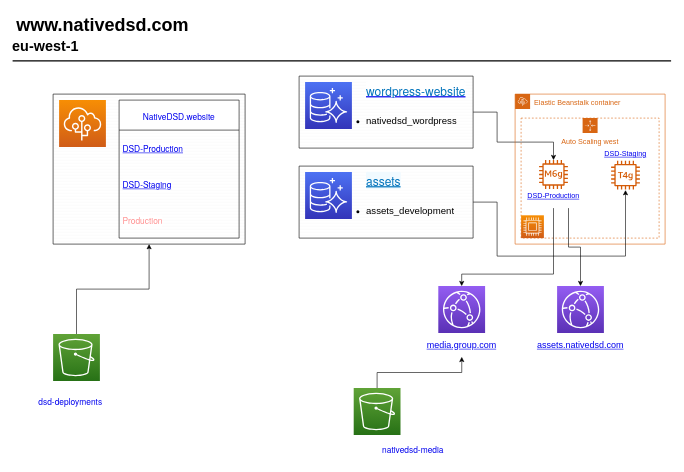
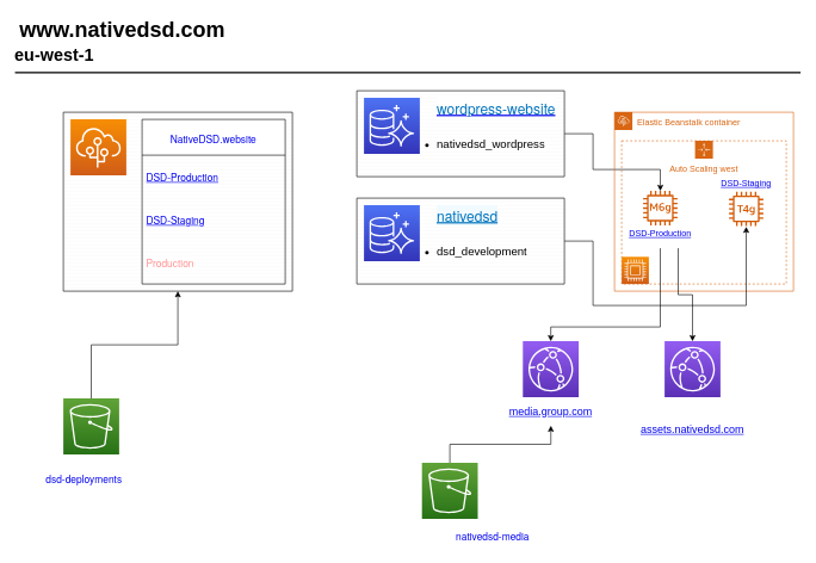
  <mxCell id="0" />
  <mxCell id="1" parent="0" />
  <mxCell id="2" value="www.nativedsd.com" style="text;html=1;resizable=0;points=[];autosize=1;align=left;verticalAlign=top;spacingTop=-4;fontSize=30;fontStyle=1" parent="1" vertex="1"><mxGeometry x="24.5" y="20.5" width="310" height="40" as="geometry" /></mxCell>
  <mxCell id="3" value="" style="line;strokeWidth=2;html=1;fontSize=14;" parent="1" vertex="1"><mxGeometry x="20.5" y="95.5" width="1097.5" height="10" as="geometry" /></mxCell>
  <mxCell id="4" value="" style="verticalLabelPosition=bottom;verticalAlign=top;html=1;shape=mxgraph.basic.patternFillRect;fillStyle=hor;step=5;fillStrokeWidth=0.2;fillStrokeColor=#dddddd;" parent="1" vertex="1"><mxGeometry x="88" y="156" width="320" height="250" as="geometry" /></mxCell>
  <mxCell id="5" value="" style="sketch=0;points=[[0,0,0],[0.25,0,0],[0.5,0,0],[0.75,0,0],[1,0,0],[0,1,0],[0.25,1,0],[0.5,1,0],[0.75,1,0],[1,1,0],[0,0.25,0],[0,0.5,0],[0,0.75,0],[1,0.25,0],[1,0.5,0],[1,0.75,0]];outlineConnect=0;fontColor=#232F3E;gradientColor=#F78E04;gradientDirection=north;fillColor=#D05C17;strokeColor=#ffffff;dashed=0;verticalLabelPosition=bottom;verticalAlign=top;align=center;html=1;fontSize=12;fontStyle=0;aspect=fixed;shape=mxgraph.aws4.resourceIcon;resIcon=mxgraph.aws4.elastic_beanstalk;" parent="1" vertex="1"><mxGeometry x="98" y="166" width="78" height="78" as="geometry" /></mxCell>
  <mxCell id="6" value="&lt;a style=&quot;background-color: rgb(255, 255, 255); border-collapse: separate; border-spacing: 0px; caption-side: top; cursor: auto; direction: ltr; empty-cells: show; font-variant-numeric: normal; font-variant-east-asian: normal; font-variant-alternates: normal; font-stretch: normal; hyphens: none; list-style: outside none disc; tab-size: 8; text-align: left; text-align-last: auto; text-shadow: none; visibility: visible; box-sizing: border-box; font-size: 14px; line-height: var(--font-body-m-line-height-i7xxvv,22px); font-family: &amp;quot;Amazon Ember&amp;quot;, &amp;quot;Helvetica Neue&amp;quot;, Roboto, Arial, sans-serif; -webkit-font-smoothing: inherit; display: inline; text-decoration-line: none; text-decoration-color: transparent; transition-property: color, text-decoration, -webkit-text-decoration; transition-duration: var(--motion-duration-refresh-only-medium-5flen2,165ms);&quot; data-awsui-focus-visible=&quot;true&quot; href=&quot;https://eu-west-1.console.aws.amazon.com/elasticbeanstalk/home?region=eu-west-1#/application/overview?applicationName=NativeDSD.com&quot; class=&quot;awsui_link_4c84z_16m2q_93 awsui_variant-secondary_4c84z_16m2q_140 awsui_font-size-body-m_4c84z_16m2q_414&quot;&gt;NativeDSD.website&lt;/a&gt;" style="swimlane;fontStyle=0;childLayout=stackLayout;horizontal=1;startSize=50;horizontalStack=0;resizeParent=1;resizeParentMax=0;resizeLast=0;collapsible=1;marginBottom=0;whiteSpace=wrap;html=1;fontSize=20;" parent="1" vertex="1"><mxGeometry x="198" y="166" width="200" height="230" as="geometry" /></mxCell>
  <mxCell id="7" value="&lt;a style=&quot;background-color: rgb(255, 255, 255); border-collapse: separate; border-spacing: 0px; caption-side: top; cursor: pointer; direction: ltr; empty-cells: show; font-variant-numeric: normal; font-variant-east-asian: normal; font-variant-alternates: normal; font-stretch: normal; hyphens: none; list-style: outside none disc; tab-size: 8; text-align-last: auto; text-shadow: none; visibility: visible; box-sizing: border-box; font-size: 14px; line-height: var(--font-body-m-line-height-i7xxvv,22px); font-family: &amp;quot;Amazon Ember&amp;quot;, &amp;quot;Helvetica Neue&amp;quot;, Roboto, Arial, sans-serif; -webkit-font-smoothing: inherit; display: inline; text-decoration-color: currentcolor; transition-property: color, text-decoration, -webkit-text-decoration; transition-duration: var(--motion-duration-refresh-only-medium-5flen2,165ms);&quot; data-awsui-focus-visible=&quot;true&quot; href=&quot;https://eu-west-1.console.aws.amazon.com/elasticbeanstalk/home?region=eu-west-1#/environment/dashboard?environmentId=e-crsmhgcima&quot; class=&quot;awsui_link_4c84z_16m2q_93 awsui_variant-secondary_4c84z_16m2q_140 awsui_font-size-body-m_4c84z_16m2q_414&quot;&gt;DSD-Production&lt;/a&gt;" style="text;strokeColor=none;fillColor=none;align=left;verticalAlign=middle;spacingLeft=4;spacingRight=4;overflow=hidden;points=[[0,0.5],[1,0.5]];portConstraint=eastwest;rotatable=0;whiteSpace=wrap;html=1;" parent="6" vertex="1"><mxGeometry y="50" width="200" height="60" as="geometry" /></mxCell>
  <mxCell id="8" value="&lt;a style=&quot;background-color: rgb(255, 255, 255); border-collapse: separate; border-spacing: 0px; caption-side: top; cursor: auto; direction: ltr; empty-cells: show; font-variant-numeric: normal; font-variant-east-asian: normal; font-variant-alternates: normal; font-stretch: normal; hyphens: none; list-style: outside none disc; tab-size: 8; text-align-last: auto; text-shadow: none; visibility: visible; box-sizing: border-box; font-size: 14px; line-height: var(--font-body-m-line-height-i7xxvv,22px); font-family: &amp;quot;Amazon Ember&amp;quot;, &amp;quot;Helvetica Neue&amp;quot;, Roboto, Arial, sans-serif; -webkit-font-smoothing: inherit; display: inline; transition-property: color, text-decoration, -webkit-text-decoration; transition-duration: var(--motion-duration-refresh-only-medium-5flen2,165ms);&quot; data-awsui-focus-visible=&quot;true&quot; href=&quot;https://eu-west-1.console.aws.amazon.com/elasticbeanstalk/home?region=eu-west-1#/environment/dashboard?environmentId=e-te2m232mjt&quot; class=&quot;awsui_link_4c84z_16m2q_93 awsui_variant-secondary_4c84z_16m2q_140 awsui_font-size-body-m_4c84z_16m2q_414&quot;&gt;DSD-Staging&lt;/a&gt;" style="text;strokeColor=none;fillColor=none;align=left;verticalAlign=middle;spacingLeft=4;spacingRight=4;overflow=hidden;points=[[0,0.5],[1,0.5]];portConstraint=eastwest;rotatable=0;whiteSpace=wrap;html=1;" parent="6" vertex="1"><mxGeometry y="110" width="200" height="60" as="geometry" /></mxCell>
  <mxCell id="9" value="&lt;a style=&quot;background-color: rgb(255, 255, 255); border-collapse: separate; border-spacing: 0px; caption-side: top; cursor: auto; direction: ltr; empty-cells: show; font-variant-numeric: normal; font-variant-east-asian: normal; font-variant-alternates: normal; font-stretch: normal; hyphens: none; list-style: outside none disc; tab-size: 8; text-align-last: auto; text-shadow: none; visibility: visible; box-sizing: border-box; font-size: 14px; line-height: var(--font-body-m-line-height-i7xxvv,22px); font-family: &amp;quot;Amazon Ember&amp;quot;, &amp;quot;Helvetica Neue&amp;quot;, Roboto, Arial, sans-serif; -webkit-font-smoothing: inherit; display: inline; text-decoration-line: none; text-decoration-color: transparent; transition-property: color, text-decoration, -webkit-text-decoration; transition-duration: var(--motion-duration-refresh-only-medium-5flen2,165ms);&quot; data-awsui-focus-visible=&quot;true&quot; href=&quot;https://eu-west-1.console.aws.amazon.com/elasticbeanstalk/home?region=eu-west-1#/environment/dashboard?environmentId=e-cm3pduwfi7&quot; class=&quot;awsui_link_4c84z_16m2q_93 awsui_variant-secondary_4c84z_16m2q_140 awsui_font-size-body-m_4c84z_16m2q_414&quot;&gt;&lt;font color=&quot;#ff9191&quot;&gt;Production&lt;/font&gt;&lt;/a&gt;" style="text;strokeColor=none;fillColor=none;align=left;verticalAlign=middle;spacingLeft=4;spacingRight=4;overflow=hidden;points=[[0,0.5],[1,0.5]];portConstraint=eastwest;rotatable=0;whiteSpace=wrap;html=1;" parent="6" vertex="1"><mxGeometry y="170" width="200" height="60" as="geometry" /></mxCell>
  <mxCell id="10" style="edgeStyle=orthogonalEdgeStyle;rounded=0;orthogonalLoop=1;jettySize=auto;html=1;exitX=1;exitY=0.5;exitDx=0;exitDy=0;exitPerimeter=0;" parent="1" source="11" target="21" edge="1"><mxGeometry relative="1" as="geometry"><Array as="points"><mxPoint x="828" y="186" /><mxPoint x="828" y="236" /><mxPoint x="922" y="236" /></Array></mxGeometry></mxCell>
  <mxCell id="11" value="" style="verticalLabelPosition=bottom;verticalAlign=top;html=1;shape=mxgraph.basic.patternFillRect;fillStyle=hor;step=5;fillStrokeWidth=0.2;fillStrokeColor=#dddddd;" parent="1" vertex="1"><mxGeometry x="498" y="126" width="290" height="120" as="geometry" /></mxCell>
  <mxCell id="12" value="" style="sketch=0;points=[[0,0,0],[0.25,0,0],[0.5,0,0],[0.75,0,0],[1,0,0],[0,1,0],[0.25,1,0],[0.5,1,0],[0.75,1,0],[1,1,0],[0,0.25,0],[0,0.5,0],[0,0.75,0],[1,0.25,0],[1,0.5,0],[1,0.75,0]];outlineConnect=0;fontColor=#232F3E;gradientColor=#4D72F3;gradientDirection=north;fillColor=#3334B9;strokeColor=#ffffff;dashed=0;verticalLabelPosition=bottom;verticalAlign=top;align=center;html=1;fontSize=12;fontStyle=0;aspect=fixed;shape=mxgraph.aws4.resourceIcon;resIcon=mxgraph.aws4.aurora;" parent="1" vertex="1"><mxGeometry x="508" y="136" width="78" height="78" as="geometry" /></mxCell>
  <mxCell id="13" value="&lt;a style=&quot;background-color: rgb(255, 255, 255); border-radius: 2px; padding: 0px; cursor: auto; border-collapse: separate; border-spacing: 0px; caption-side: top; direction: ltr; empty-cells: show; font-variant-numeric: normal; font-variant-east-asian: normal; font-variant-alternates: normal; font-stretch: normal; hyphens: none; list-style: outside none disc; tab-size: 8; text-align-last: auto; text-shadow: none; visibility: visible; box-sizing: border-box; line-height: var(--font-body-m-line-height-9vkzhc, 22px); font-family: &amp;quot;Amazon Ember&amp;quot;, &amp;quot;Helvetica Neue&amp;quot;, Roboto, Arial, sans-serif; -webkit-font-smoothing: inherit; display: inline; transition-property: color, text-decoration, -webkit-text-decoration; transition-duration: var(--motion-duration-refresh-only-medium-smx8a1, 165ms);&quot; href=&quot;https://eu-west-1.console.aws.amazon.com/rds/home?region=eu-west-1#database:id=nativedsd-website;is-cluster=true&quot; data-analytics-funnel-value=&quot;link376-1691862695155-2182&quot; aria-labelledby=&quot;&quot; class=&quot;awsui_link_4c84z_144la_93 awsui_variant-secondary_4c84z_144la_140 awsui_font-size-body-m_4c84z_144la_414&quot; data-testid=&quot;database-identifier&quot; data-analytics-type=&quot;eventDetail&quot; data-analytics=&quot;{&amp;quot;eventDetailName&amp;quot;:&amp;quot;DbListTableDbNameColumn&amp;quot;,&amp;quot;role&amp;quot;:&amp;quot;Regional cluster&amp;quot;}&quot; id=&quot;link-self377-1691862695155-1104&quot;&gt;&lt;font color=&quot;#0073bb&quot; style=&quot;font-size: 20px;&quot;&gt;wordpress-website&lt;/font&gt;&lt;/a&gt;" style="text;html=1;strokeColor=none;fillColor=none;align=left;verticalAlign=middle;whiteSpace=wrap;rounded=0;fontSize=20;" parent="1" vertex="1"><mxGeometry x="608" y="136" width="170" height="30" as="geometry" /></mxCell>
  <mxCell id="14" value="&lt;ul&gt;&lt;li style=&quot;font-size: 16px;&quot;&gt;nativedsd_wordpress&lt;/li&gt;&lt;/ul&gt;" style="text;strokeColor=none;fillColor=none;html=1;whiteSpace=wrap;verticalAlign=middle;overflow=hidden;" parent="1" vertex="1"><mxGeometry x="568" y="161" width="198" height="80" as="geometry" /></mxCell>
  <mxCell id="15" style="edgeStyle=orthogonalEdgeStyle;rounded=0;orthogonalLoop=1;jettySize=auto;html=1;exitX=0.5;exitY=0;exitDx=0;exitDy=0;exitPerimeter=0;entryX=0.5;entryY=1;entryDx=0;entryDy=0;entryPerimeter=0;" parent="1" source="16" target="4" edge="1"><mxGeometry relative="1" as="geometry" /></mxCell>
  <mxCell id="16" value="" style="sketch=0;points=[[0,0,0],[0.25,0,0],[0.5,0,0],[0.75,0,0],[1,0,0],[0,1,0],[0.25,1,0],[0.5,1,0],[0.75,1,0],[1,1,0],[0,0.25,0],[0,0.5,0],[0,0.75,0],[1,0.25,0],[1,0.5,0],[1,0.75,0]];outlineConnect=0;fontColor=#232F3E;gradientColor=#60A337;gradientDirection=north;fillColor=#277116;strokeColor=#ffffff;dashed=0;verticalLabelPosition=bottom;verticalAlign=top;align=center;html=1;fontSize=12;fontStyle=0;aspect=fixed;shape=mxgraph.aws4.resourceIcon;resIcon=mxgraph.aws4.s3;" parent="1" vertex="1"><mxGeometry x="88" y="556" width="78" height="78" as="geometry" /></mxCell>
  <mxCell id="17" value="&lt;a style=&quot;background-color: rgb(255, 255, 255); text-decoration-line: none; font-family: &amp;quot;Amazon Ember&amp;quot;, &amp;quot;Helvetica Neue&amp;quot;, Roboto, Arial, sans-serif; font-size: 14px; text-align: left;&quot; href=&quot;https://s3.console.aws.amazon.com/s3/buckets/dsd-deployments?region=eu-west-1&quot; class=&quot;bucket-name&quot;&gt;dsd-deployments&lt;/a&gt;" style="text;html=1;strokeColor=none;fillColor=none;align=center;verticalAlign=middle;whiteSpace=wrap;rounded=0;" parent="1" vertex="1"><mxGeometry x="57" y="654" width="120" height="30" as="geometry" /></mxCell>
  <mxCell id="18" value="Elastic Beanstalk container" style="points=[[0,0],[0.25,0],[0.5,0],[0.75,0],[1,0],[1,0.25],[1,0.5],[1,0.75],[1,1],[0.75,1],[0.5,1],[0.25,1],[0,1],[0,0.75],[0,0.5],[0,0.25]];outlineConnect=0;gradientColor=none;html=1;whiteSpace=wrap;fontSize=12;fontStyle=0;container=1;pointerEvents=0;collapsible=0;recursiveResize=0;shape=mxgraph.aws4.group;grIcon=mxgraph.aws4.group_elastic_beanstalk;strokeColor=#D86613;fillColor=none;verticalAlign=top;align=left;spacingLeft=30;fontColor=#D86613;dashed=0;" parent="1" vertex="1"><mxGeometry x="858" y="156" width="250" height="250" as="geometry" /></mxCell>
  <mxCell id="19" value="Auto Scaling west" style="points=[[0,0],[0.25,0],[0.5,0],[0.75,0],[1,0],[1,0.25],[1,0.5],[1,0.75],[1,1],[0.75,1],[0.5,1],[0.25,1],[0,1],[0,0.75],[0,0.5],[0,0.25]];outlineConnect=0;gradientColor=none;html=1;whiteSpace=wrap;fontSize=12;fontStyle=0;container=1;pointerEvents=0;collapsible=0;recursiveResize=0;shape=mxgraph.aws4.groupCenter;grIcon=mxgraph.aws4.group_auto_scaling_group;grStroke=1;strokeColor=#D86613;fillColor=none;verticalAlign=top;align=center;fontColor=#D86613;dashed=1;spacingTop=25;" parent="18" vertex="1"><mxGeometry x="10" y="40" width="230" height="200" as="geometry" /></mxCell>
  <mxCell id="20" value="" style="sketch=0;points=[[0,0,0],[0.25,0,0],[0.5,0,0],[0.75,0,0],[1,0,0],[0,1,0],[0.25,1,0],[0.5,1,0],[0.75,1,0],[1,1,0],[0,0.25,0],[0,0.5,0],[0,0.75,0],[1,0.25,0],[1,0.5,0],[1,0.75,0]];outlineConnect=0;fontColor=#232F3E;gradientColor=#F78E04;gradientDirection=north;fillColor=#D05C17;strokeColor=#ffffff;dashed=0;verticalLabelPosition=bottom;verticalAlign=top;align=center;html=1;fontSize=12;fontStyle=0;aspect=fixed;shape=mxgraph.aws4.resourceIcon;resIcon=mxgraph.aws4.compute;" parent="19" vertex="1"><mxGeometry y="162" width="38" height="38" as="geometry" /></mxCell>
  <mxCell id="21" value="" style="sketch=0;outlineConnect=0;fontColor=#232F3E;gradientColor=none;fillColor=#D45B07;strokeColor=none;dashed=0;verticalLabelPosition=bottom;verticalAlign=top;align=center;html=1;fontSize=12;fontStyle=0;aspect=fixed;pointerEvents=1;shape=mxgraph.aws4.m6g_instance;" parent="19" vertex="1"><mxGeometry x="30" y="70" width="48" height="48" as="geometry" /></mxCell>
  <mxCell id="22" value="" style="sketch=0;outlineConnect=0;fontColor=#232F3E;gradientColor=none;fillColor=#D45B07;strokeColor=none;dashed=0;verticalLabelPosition=bottom;verticalAlign=top;align=center;html=1;fontSize=12;fontStyle=0;aspect=fixed;pointerEvents=1;shape=mxgraph.aws4.t4g_instance;" parent="19" vertex="1"><mxGeometry x="150" y="71" width="48" height="48" as="geometry" /></mxCell>
  <mxCell id="23" value="DSD-Production" style="text;html=1;strokeColor=none;fillColor=none;whiteSpace=wrap;align=center;verticalAlign=middle;fontColor=#0000EE;fontStyle=4;" parent="19" vertex="1"><mxGeometry x="4" y="110" width="100" height="40" as="geometry" /></mxCell>
  <mxCell id="24" value="DSD-Staging" style="text;html=1;strokeColor=none;fillColor=none;whiteSpace=wrap;align=center;verticalAlign=middle;fontColor=#0000EE;fontStyle=4;" parent="19" vertex="1"><mxGeometry x="134" y="40" width="80" height="40" as="geometry" /></mxCell>
  <mxCell id="25" value="eu-west-1" style="text;strokeColor=none;fillColor=none;html=1;fontSize=24;fontStyle=1;verticalAlign=middle;align=center;" parent="1" vertex="1"><mxGeometry x="24.5" y="55.5" width="100" height="40" as="geometry" /></mxCell>
  <mxCell id="26" style="edgeStyle=orthogonalEdgeStyle;rounded=0;orthogonalLoop=1;jettySize=auto;html=1;exitX=0.5;exitY=0;exitDx=0;exitDy=0;exitPerimeter=0;" parent="1" source="27" target="30" edge="1"><mxGeometry relative="1" as="geometry" /></mxCell>
  <mxCell id="27" value="" style="sketch=0;points=[[0,0,0],[0.25,0,0],[0.5,0,0],[0.75,0,0],[1,0,0],[0,1,0],[0.25,1,0],[0.5,1,0],[0.75,1,0],[1,1,0],[0,0.25,0],[0,0.5,0],[0,0.75,0],[1,0.25,0],[1,0.5,0],[1,0.75,0]];outlineConnect=0;fontColor=#232F3E;gradientColor=#60A337;gradientDirection=north;fillColor=#277116;strokeColor=#ffffff;dashed=0;verticalLabelPosition=bottom;verticalAlign=top;align=center;html=1;fontSize=12;fontStyle=0;aspect=fixed;shape=mxgraph.aws4.resourceIcon;resIcon=mxgraph.aws4.s3;" parent="1" vertex="1"><mxGeometry x="589" y="646" width="78" height="78" as="geometry" /></mxCell>
  <mxCell id="28" value="&lt;a style=&quot;background-color: rgb(255, 255, 255); text-decoration-line: none; font-family: &amp;quot;Amazon Ember&amp;quot;, &amp;quot;Helvetica Neue&amp;quot;, Roboto, Arial, sans-serif; font-size: 14px; text-align: left;&quot; href=&quot;https://s3.console.aws.amazon.com/s3/buckets/nativedsd-media?region=eu-west-1&quot; class=&quot;bucket-name&quot;&gt;nativedsd-media&lt;/a&gt;" style="text;html=1;strokeColor=none;fillColor=none;align=center;verticalAlign=middle;whiteSpace=wrap;rounded=0;" parent="1" vertex="1"><mxGeometry x="628" y="734" width="120" height="30" as="geometry" /></mxCell>
  <mxCell id="29" value="" style="sketch=0;points=[[0,0,0],[0.25,0,0],[0.5,0,0],[0.75,0,0],[1,0,0],[0,1,0],[0.25,1,0],[0.5,1,0],[0.75,1,0],[1,1,0],[0,0.25,0],[0,0.5,0],[0,0.75,0],[1,0.25,0],[1,0.5,0],[1,0.75,0]];outlineConnect=0;fontColor=#232F3E;gradientColor=#945DF2;gradientDirection=north;fillColor=#5A30B5;strokeColor=#ffffff;dashed=0;verticalLabelPosition=bottom;verticalAlign=top;align=center;html=1;fontSize=12;fontStyle=0;aspect=fixed;shape=mxgraph.aws4.resourceIcon;resIcon=mxgraph.aws4.cloudfront;" parent="1" vertex="1"><mxGeometry x="730" y="476" width="78" height="78" as="geometry" /></mxCell>
  <mxCell id="30" value="media.group.com" style="text;html=1;strokeColor=none;fillColor=none;whiteSpace=wrap;align=center;verticalAlign=middle;fontColor=#0000EE;fontStyle=4;fontSize=15;" parent="1" vertex="1"><mxGeometry x="686.25" y="554" width="165.5" height="40" as="geometry" /></mxCell>
  <mxCell id="31" value="" style="sketch=0;points=[[0,0,0],[0.25,0,0],[0.5,0,0],[0.75,0,0],[1,0,0],[0,1,0],[0.25,1,0],[0.5,1,0],[0.75,1,0],[1,1,0],[0,0.25,0],[0,0.5,0],[0,0.75,0],[1,0.25,0],[1,0.5,0],[1,0.75,0]];outlineConnect=0;fontColor=#232F3E;gradientColor=#945DF2;gradientDirection=north;fillColor=#5A30B5;strokeColor=#ffffff;dashed=0;verticalLabelPosition=bottom;verticalAlign=top;align=center;html=1;fontSize=12;fontStyle=0;aspect=fixed;shape=mxgraph.aws4.resourceIcon;resIcon=mxgraph.aws4.cloudfront;" parent="1" vertex="1"><mxGeometry x="928" y="476" width="78" height="78" as="geometry" /></mxCell>
- <mxCell id="32" value="assets.nativedsd.com" style="text;html=1;strokeColor=none;fillColor=none;whiteSpace=wrap;align=center;verticalAlign=middle;fontColor=#0000EE;fontStyle=4;fontSize=15;" parent="1" vertex="1"><mxGeometry x="885.25" y="554" width="163.5" height="40" as="geometry" /></mxCell>
+ <mxCell id="32" value="assets.nativedsd.com" style="text;html=1;strokeColor=none;fillColor=none;whiteSpace=wrap;align=center;verticalAlign=middle;fontColor=#0000EE;fontStyle=4;fontSize=15;" parent="1" vertex="1"><mxGeometry x="885.25" y="579" width="163.5" height="40" as="geometry" /></mxCell>
  <mxCell id="33" style="edgeStyle=orthogonalEdgeStyle;rounded=0;orthogonalLoop=1;jettySize=auto;html=1;exitX=1;exitY=0.5;exitDx=0;exitDy=0;exitPerimeter=0;entryX=0.5;entryY=1.021;entryDx=0;entryDy=0;entryPerimeter=0;" parent="1" source="34" target="22" edge="1"><mxGeometry relative="1" as="geometry"><mxPoint x="1042" y="326" as="targetPoint" /><Array as="points"><mxPoint x="828" y="336" /><mxPoint x="828" y="426" /><mxPoint x="1042" y="426" /></Array></mxGeometry></mxCell>
  <mxCell id="34" value="" style="verticalLabelPosition=bottom;verticalAlign=top;html=1;shape=mxgraph.basic.patternFillRect;fillStyle=hor;step=5;fillStrokeWidth=0.2;fillStrokeColor=#dddddd;" parent="1" vertex="1"><mxGeometry x="498" y="276" width="290" height="120" as="geometry" /></mxCell>
  <mxCell id="35" value="" style="sketch=0;points=[[0,0,0],[0.25,0,0],[0.5,0,0],[0.75,0,0],[1,0,0],[0,1,0],[0.25,1,0],[0.5,1,0],[0.75,1,0],[1,1,0],[0,0.25,0],[0,0.5,0],[0,0.75,0],[1,0.25,0],[1,0.5,0],[1,0.75,0]];outlineConnect=0;fontColor=#232F3E;gradientColor=#4D72F3;gradientDirection=north;fillColor=#3334B9;strokeColor=#ffffff;dashed=0;verticalLabelPosition=bottom;verticalAlign=top;align=center;html=1;fontSize=12;fontStyle=0;aspect=fixed;shape=mxgraph.aws4.resourceIcon;resIcon=mxgraph.aws4.aurora;" parent="1" vertex="1"><mxGeometry x="508" y="286" width="78" height="78" as="geometry" /></mxCell>
- <mxCell id="36" value="&lt;a style=&quot;background-color: rgb(241, 250, 255); border-radius: 2px; color: var(--color-text-link-hover-z15m9s, #0073bb); padding: 0px; text-decoration-line: underline; cursor: pointer; border-collapse: separate; border-spacing: 0px; caption-side: top; direction: ltr; empty-cells: show; font-variant-numeric: normal; font-variant-east-asian: normal; font-variant-alternates: normal; font-stretch: normal; hyphens: none; list-style: outside none disc; tab-size: 8; text-align-last: auto; text-shadow: none; visibility: visible; box-sizing: border-box; font-size: 20px; line-height: var(--font-body-m-line-height-9vkzhc, 22px); font-family: &amp;quot;Amazon Ember&amp;quot;, &amp;quot;Helvetica Neue&amp;quot;, Roboto, Arial, sans-serif; -webkit-font-smoothing: inherit; display: inline; transition-property: color, text-decoration, -webkit-text-decoration; transition-duration: var(--motion-duration-refresh-only-medium-smx8a1, 165ms);&quot; tabindex=&quot;0&quot; role=&quot;button&quot; data-analytics-funnel-value=&quot;link220-1691794979420-6335&quot; aria-labelledby=&quot;&quot; class=&quot;awsui_link_4c84z_144la_93 awsui_variant-secondary_4c84z_144la_140 awsui_font-size-body-m_4c84z_144la_414&quot; data-testid=&quot;database-identifier&quot; data-analytics-type=&quot;eventDetail&quot; data-analytics=&quot;{&amp;quot;eventDetailName&amp;quot;:&amp;quot;DbListTableDbNameColumn&amp;quot;,&amp;quot;role&amp;quot;:&amp;quot;Regional cluster&amp;quot;}&quot; id=&quot;link-self221-1691794979420-311&quot;&gt;assets&lt;/a&gt;" style="text;html=1;strokeColor=none;fillColor=none;align=left;verticalAlign=middle;whiteSpace=wrap;rounded=0;fontSize=20;" parent="1" vertex="1"><mxGeometry x="608" y="286" width="100" height="30" as="geometry" /></mxCell>
- <mxCell id="37" value="&lt;ul&gt;&lt;li style=&quot;font-size: 16px;&quot;&gt;assets_development&lt;br&gt;&lt;/li&gt;&lt;/ul&gt;" style="text;strokeColor=none;fillColor=none;html=1;whiteSpace=wrap;verticalAlign=middle;overflow=hidden;" parent="1" vertex="1"><mxGeometry x="568" y="311" width="198" height="80" as="geometry" /></mxCell>
+ <mxCell id="36" value="&lt;a style=&quot;background-color: rgb(241, 250, 255); border-radius: 2px; color: var(--color-text-link-hover-z15m9s, #0073bb); padding: 0px; text-decoration-line: underline; cursor: pointer; border-collapse: separate; border-spacing: 0px; caption-side: top; direction: ltr; empty-cells: show; font-variant-numeric: normal; font-variant-east-asian: normal; font-variant-alternates: normal; font-stretch: normal; hyphens: none; list-style: outside none disc; tab-size: 8; text-align-last: auto; text-shadow: none; visibility: visible; box-sizing: border-box; font-size: 20px; line-height: var(--font-body-m-line-height-9vkzhc, 22px); font-family: &amp;quot;Amazon Ember&amp;quot;, &amp;quot;Helvetica Neue&amp;quot;, Roboto, Arial, sans-serif; -webkit-font-smoothing: inherit; display: inline; transition-property: color, text-decoration, -webkit-text-decoration; transition-duration: var(--motion-duration-refresh-only-medium-smx8a1, 165ms);&quot; tabindex=&quot;0&quot; role=&quot;button&quot; data-analytics-funnel-value=&quot;link220-1691794979420-6335&quot; aria-labelledby=&quot;&quot; class=&quot;awsui_link_4c84z_144la_93 awsui_variant-secondary_4c84z_144la_140 awsui_font-size-body-m_4c84z_144la_414&quot; data-testid=&quot;database-identifier&quot; data-analytics-type=&quot;eventDetail&quot; data-analytics=&quot;{&amp;quot;eventDetailName&amp;quot;:&amp;quot;DbListTableDbNameColumn&amp;quot;,&amp;quot;role&amp;quot;:&amp;quot;Regional cluster&amp;quot;}&quot; id=&quot;link-self221-1691794979420-311&quot;&gt;nativedsd&lt;/a&gt;" style="text;html=1;strokeColor=none;fillColor=none;align=left;verticalAlign=middle;whiteSpace=wrap;rounded=0;fontSize=20;" parent="1" vertex="1"><mxGeometry x="608" y="286" width="100" height="30" as="geometry" /></mxCell>
+ <mxCell id="37" value="&lt;ul&gt;&lt;li style=&quot;font-size: 16px;&quot;&gt;dsd_development&lt;br&gt;&lt;/li&gt;&lt;/ul&gt;" style="text;strokeColor=none;fillColor=none;html=1;whiteSpace=wrap;verticalAlign=middle;overflow=hidden;" parent="1" vertex="1"><mxGeometry x="568" y="311" width="198" height="80" as="geometry" /></mxCell>
  <mxCell id="38" style="edgeStyle=orthogonalEdgeStyle;rounded=0;orthogonalLoop=1;jettySize=auto;html=1;exitX=0.75;exitY=1;exitDx=0;exitDy=0;" parent="1" source="23" target="31" edge="1"><mxGeometry relative="1" as="geometry" /></mxCell>
  <mxCell id="39" style="edgeStyle=orthogonalEdgeStyle;rounded=0;orthogonalLoop=1;jettySize=auto;html=1;exitX=0.5;exitY=1;exitDx=0;exitDy=0;" parent="1" source="23" target="29" edge="1"><mxGeometry relative="1" as="geometry"><Array as="points"><mxPoint x="922" y="456" /><mxPoint x="769" y="456" /></Array></mxGeometry></mxCell>
